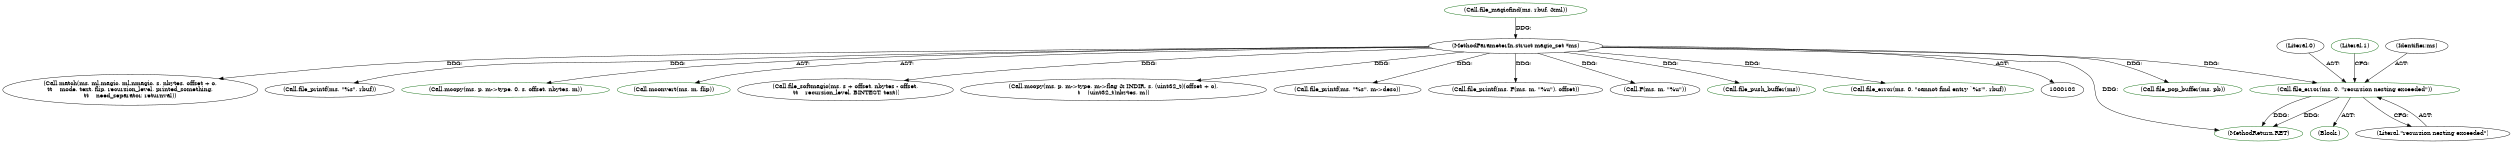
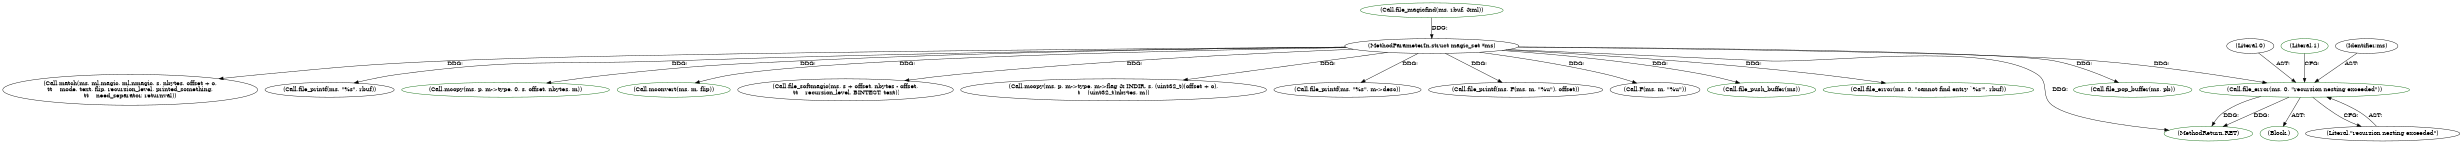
  digraph {
    node [color=black]
    n1 [color=darkgreen label="(Call,file_error(ms, 0, \"recursion nesting exceeded\"))"]
    n2 [color=darkgreen label="(MethodReturn,RET)"]
    n3 [color=darkgreen label="(Block,)"]
    n4 [label="(Literal,\"recursion nesting exceeded\")"]
    n5 [label="(MethodParameterIn,struct magic_set *ms)"]
    n6 [color=darkgreen label="(Call,file_pop_buffer(ms, pb))"]
    n7 [label="(Call,match(ms, ml.magic, ml.nmagic, s, nbytes, offset + o,\n\t\t    mode, text, flip, recursion_level, printed_something,\n\t\t    need_separator, returnval))"]
    n8 [label="(Call,file_printf(ms, \"%s\", rbuf))"]
    n9 [color=darkgreen label="(Call,mcopy(ms, p, m->type, 0, s, offset, nbytes, m))"]
    n10 [color=darkgreen label="(Call,mconvert(ms, m, flip))"]
    n11 [label="(Call,file_softmagic(ms, s + offset, nbytes - offset,\n \t\t    recursion_level, BINTEST, text))"]
    n12 [label="(Call,mcopy(ms, p, m->type, m->flag & INDIR, s, (uint32_t)(offset + o),\n\t    (uint32_t)nbytes, m))"]
    n13 [label="(Call,file_printf(ms, \"%s\", m->desc))"]
    n14 [label="(Call,file_printf(ms, F(ms, m, \"%u\"), offset))"]
    n15 [label="(Call,F(ms, m, \"%u\"))"]
    n16 [color=darkgreen label="(Call,file_push_buffer(ms))"]
    n17 [color=darkgreen label="(Call,file_error(ms, 0, \"cannot find entry `%s'\", rbuf))"]
-   1000102
    n19 [color=darkgreen label="(Call,file_magicfind(ms, rbuf, &ml))"]
    n20 [label="(Literal,0)"]
    n21 [color=darkgreen label="(Literal,1)"]
    n22 [label="(Identifier,ms)"]
    n1 -> n2 [label="DDG: "]
    n1 -> n2 [label="DDG: "]
    n1 -> n3 [label="AST: "]
    n1 -> n4 [label="CFG: "]
    n4 -> n1 [label="AST: "]
    n5 -> n1 [label="DDG: "]
    n5 -> n2 [label="DDG: "]
    n5 -> n6 [label="DDG: "]
    n5 -> n7 [label="DDG: "]
    n5 -> n8 [label="DDG: "]
-   n5 -> n9 [label="AST: "]
-   n5 -> n10 [label="AST: "]
+   n5 -> n9 [label="DDG: "]
+   n5 -> n10 [label="DDG: "]
    n5 -> n11 [label="DDG: "]
    n5 -> n12 [label="DDG: "]
    n5 -> n13 [label="DDG: "]
    n5 -> n14 [label="DDG: "]
    n5 -> n15 [label="DDG: "]
    n5 -> n16 [label="DDG: "]
    n5 -> n17 [label="DDG: "]
-   n5 -> 1000102 [label="AST: "]
    n19 -> n5 [label="DDG: "]
    n20 -> n1 [label="AST: "]
    n21 -> n1 [label="CFG: "]
    n22 -> n1 [label="AST: "]
  }
